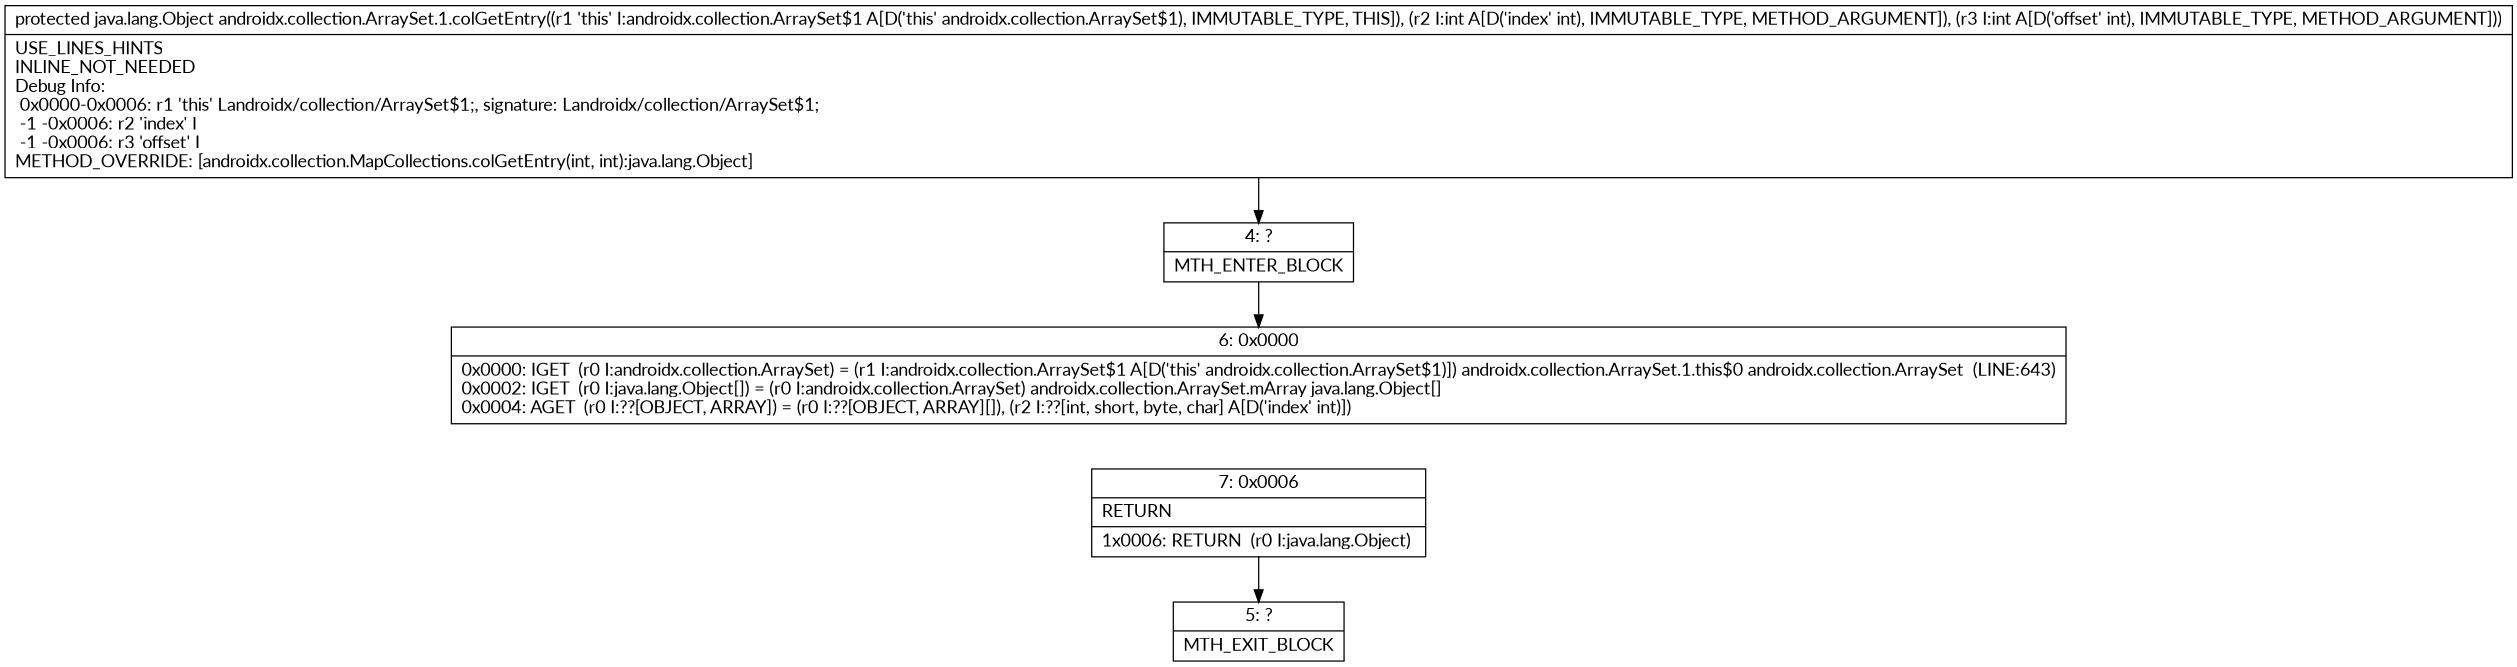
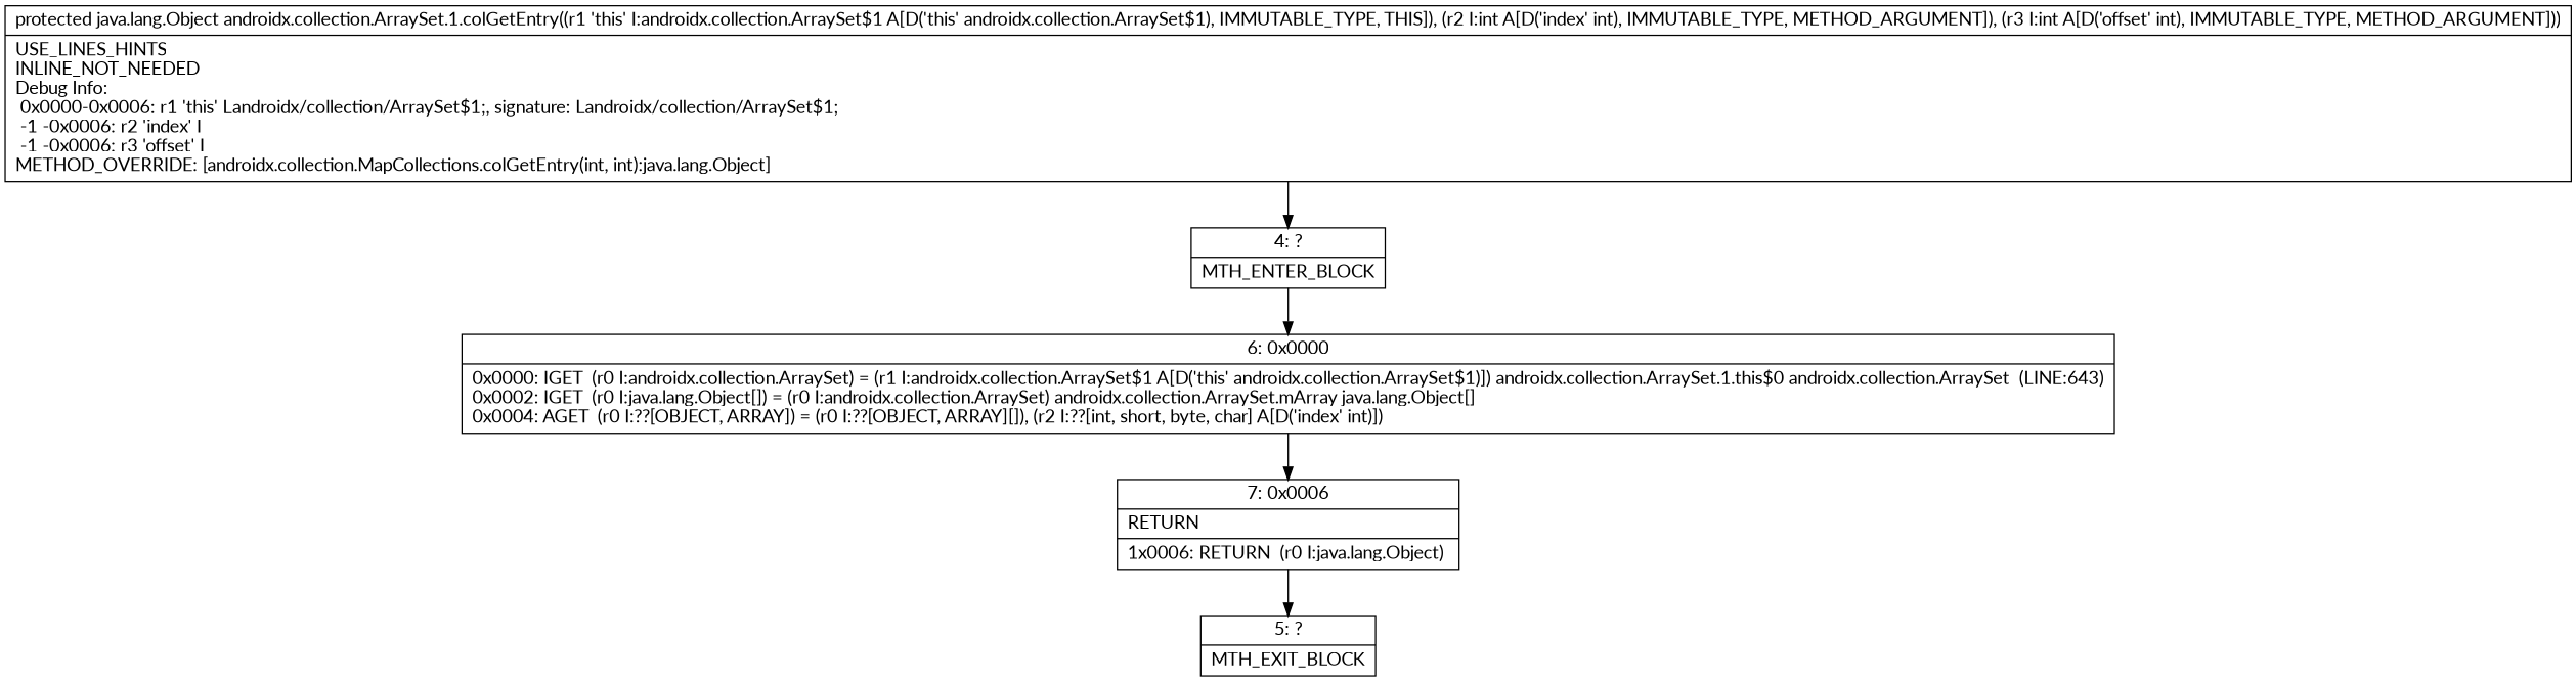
  digraph {
    fontname=Lato
    node [fontname=Lato shape=record]
    edge [fontname=Lato]
    n1 [label="{4\:\ ?|MTH_ENTER_BLOCK\l}"]
    n2 [label="{6\:\ 0x0000|0x0000: IGET  (r0 I:androidx.collection.ArraySet) = (r1 I:androidx.collection.ArraySet$1 A[D('this' androidx.collection.ArraySet$1)]) androidx.collection.ArraySet.1.this$0 androidx.collection.ArraySet  (LINE:643)\l0x0002: IGET  (r0 I:java.lang.Object[]) = (r0 I:androidx.collection.ArraySet) androidx.collection.ArraySet.mArray java.lang.Object[] \l0x0004: AGET  (r0 I:??[OBJECT, ARRAY]) = (r0 I:??[OBJECT, ARRAY][]), (r2 I:??[int, short, byte, char] A[D('index' int)]) \l}"]
    n3 [label="{7\:\ 0x0006|RETURN\l|1x0006: RETURN  (r0 I:java.lang.Object) \l}"]
    n4 [label="{5\:\ ?|MTH_EXIT_BLOCK\l}"]
    n5 [label="{protected java.lang.Object androidx.collection.ArraySet.1.colGetEntry((r1 'this' I:androidx.collection.ArraySet$1 A[D('this' androidx.collection.ArraySet$1), IMMUTABLE_TYPE, THIS]), (r2 I:int A[D('index' int), IMMUTABLE_TYPE, METHOD_ARGUMENT]), (r3 I:int A[D('offset' int), IMMUTABLE_TYPE, METHOD_ARGUMENT]))  | USE_LINES_HINTS\lINLINE_NOT_NEEDED\lDebug Info:\l  0x0000\-0x0006: r1 'this' Landroidx\/collection\/ArraySet$1;, signature: Landroidx\/collection\/ArraySet$1;\l  \-1 \-0x0006: r2 'index' I\l  \-1 \-0x0006: r3 'offset' I\lMETHOD_OVERRIDE: [androidx.collection.MapCollections.colGetEntry(int, int):java.lang.Object]\l}"]
    n1 -> n2
+   n2 -> n3
    n3 -> n4
    n5 -> n1
  }
